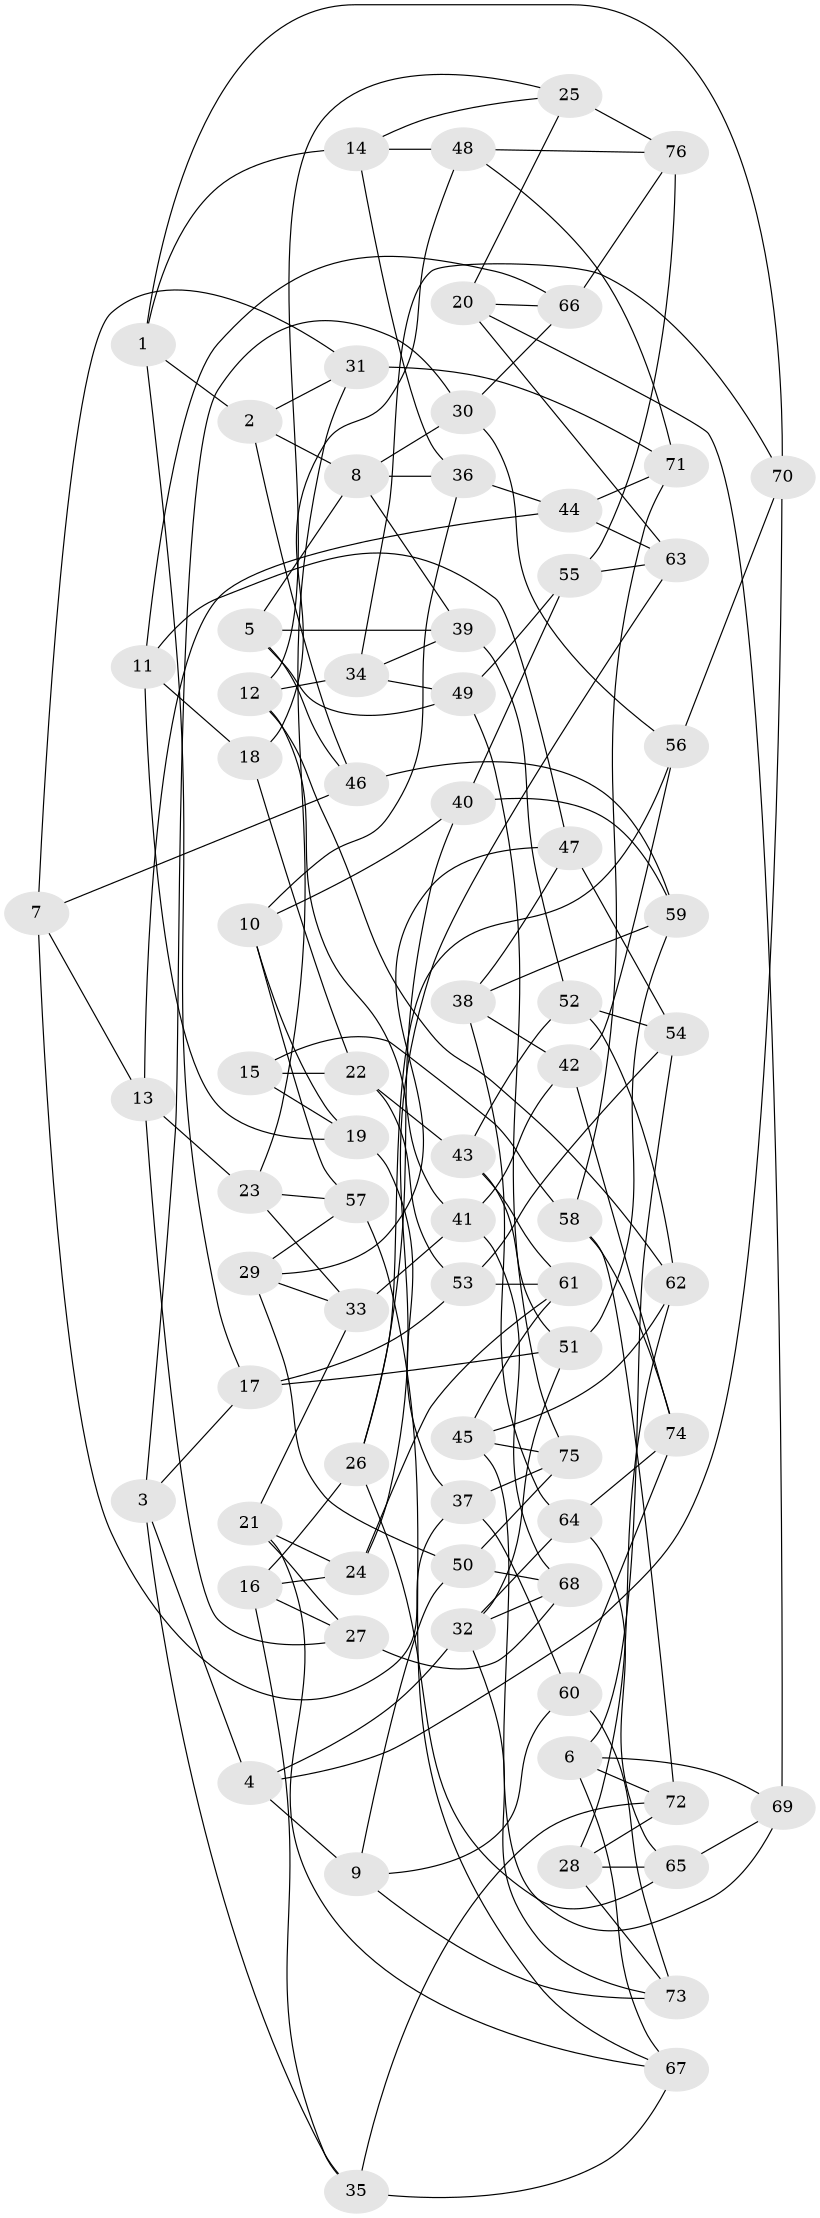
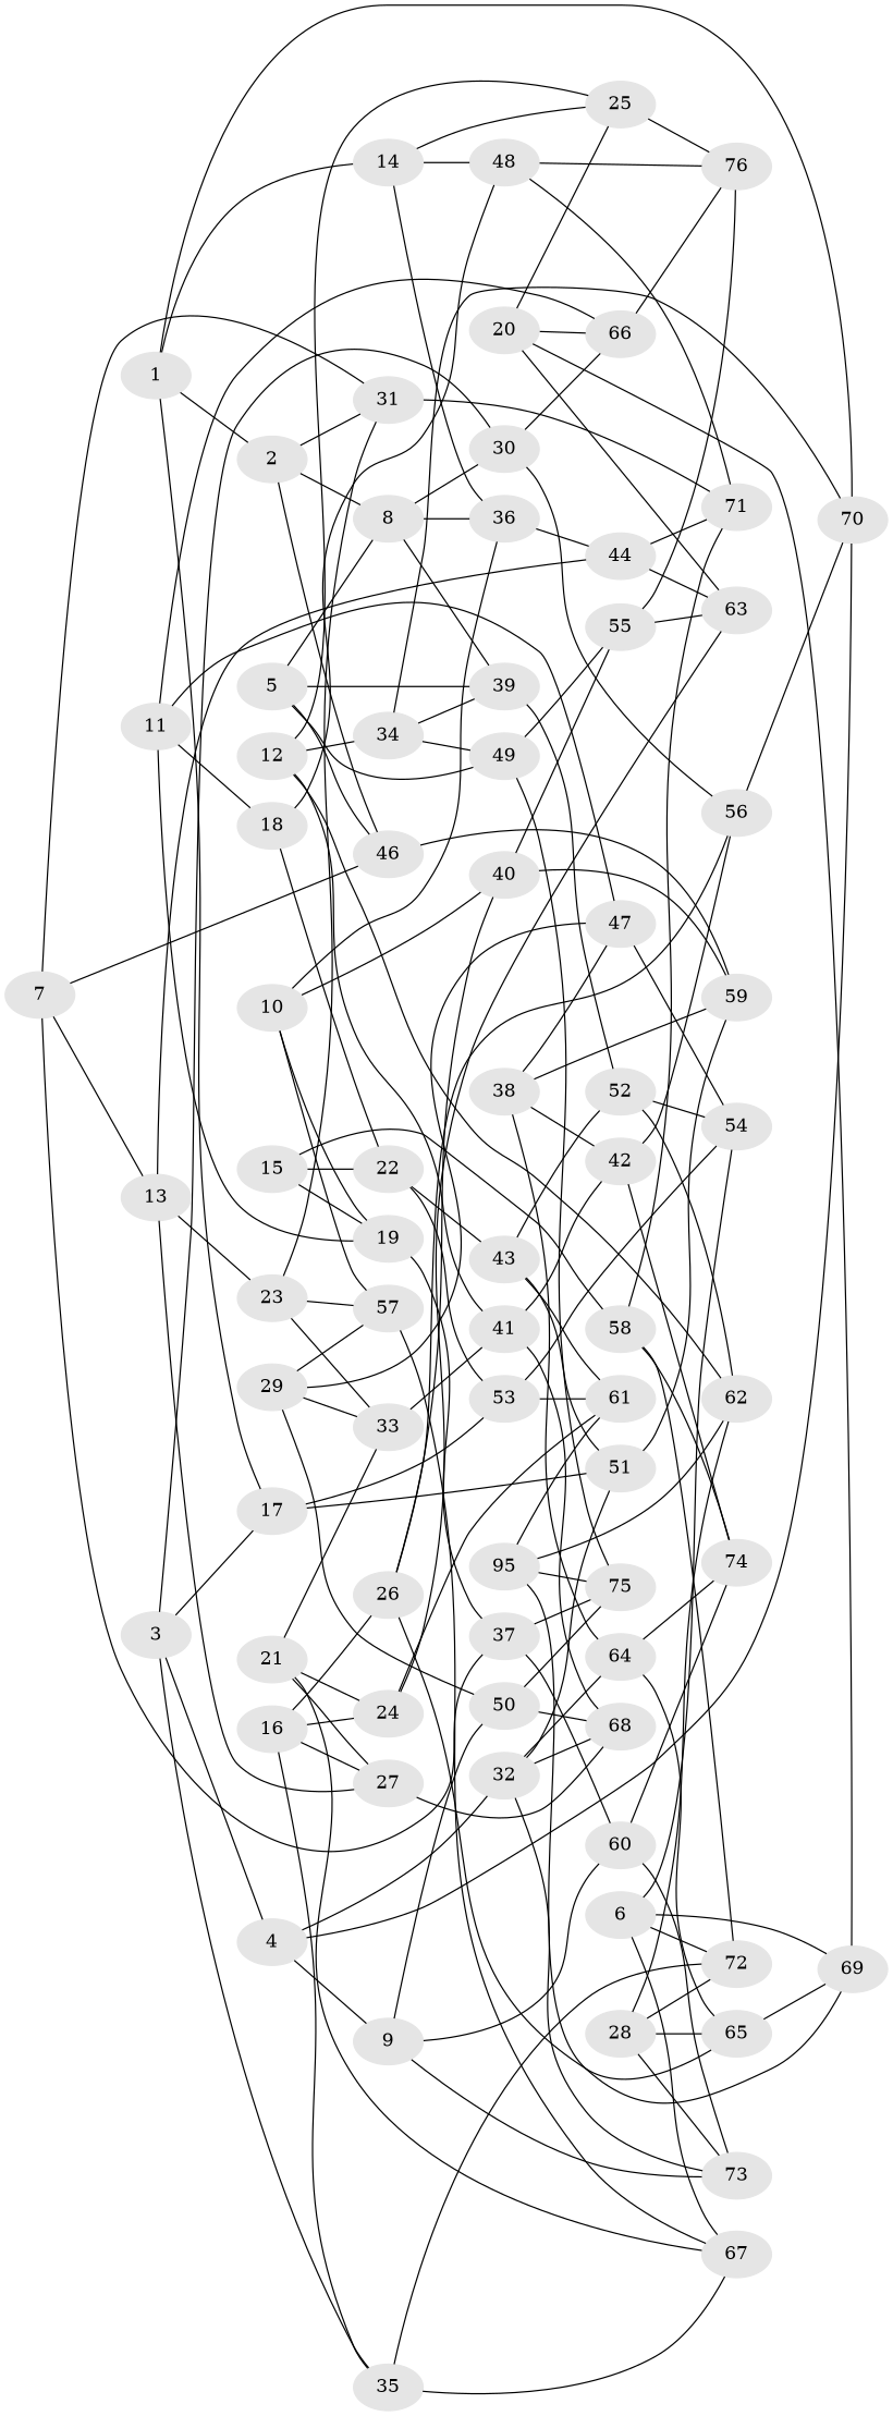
  graph {
    rankdir=LR
    node [color=gray90 style=filled]
    1
    2
    14
    17
    70
    8
    31
    46
    36
    25
    48
    51
    53
    30
    39
    71
    59
    3
    4
    35
    9
    32
    66
    56
    67
    72
    50
    60
    73
    68
    64
    5
    49
    18
    22
    52
    75
    55
    6
    54
    69
    7
    13
    37
    23
    27
    44
    74
    10
    19
    40
    57
    11
    47
    76
    12
    34
    41
    62
    42
    33
    63
    15
    58
    43
    16
    24
    26
    61
    65
    20
    21
    28
    29
    38
-   45
+   45 [label=95]
    1 -- 2
    1 -- 14
    1 -- 17
    1 -- 70
    2 -- 8
    2 -- 31
    2 -- 46
    14 -- 36
    14 -- 25
    14 -- 48
    17 -- 51
    17 -- 53
    8 -- 36
    8 -- 30
    8 -- 39
    31 -- 71
    46 -- 59
    36 -- 44
    25 -- 76
    48 -- 71
    48 -- 76
    51 -- 59
    53 -- 54
    53 -- 61
    30 -- 66
    30 -- 56
    39 -- 52
    3 -- 17
    3 -- 30
    3 -- 4
    3 -- 35
    4 -- 70
    4 -- 9
    4 -- 32
    35 -- 67
    35 -- 72
    9 -- 50
    9 -- 60
    9 -- 73
    32 -- 51
    32 -- 73
    32 -- 68
    32 -- 64
    66 -- 76
    56 -- 70
    50 -- 68
    50 -- 75
    60 -- 73
    60 -- 74
    64 -- 74
    64 -- 65
    5 -- 8
    5 -- 46
    5 -- 39
    5 -- 49
    49 -- 75
    49 -- 55
    18 -- 48
    18 -- 22
    22 -- 53
    22 -- 43
    52 -- 54
    52 -- 62
    55 -- 76
    55 -- 63
    6 -- 67
    6 -- 72
    6 -- 54
    6 -- 69
    7 -- 31
    7 -- 46
    7 -- 13
    7 -- 37
    13 -- 23
    13 -- 27
    13 -- 44
    37 -- 60
    37 -- 75
    23 -- 31
    23 -- 57
    23 -- 33
    27 -- 68
    44 -- 71
    44 -- 63
    10 -- 36
    10 -- 19
    10 -- 40
    10 -- 57
    19 -- 37
    40 -- 59
    40 -- 55
    57 -- 67
    11 -- 66
    11 -- 18
    11 -- 19
    11 -- 47
    47 -- 54
    12 -- 25
    12 -- 34
    12 -- 41
    12 -- 62
    34 -- 70
    34 -- 39
    34 -- 49
    41 -- 68
    41 -- 42
    42 -- 56
    42 -- 74
    33 -- 41
    15 -- 22
    15 -- 19
    15 -- 58
    58 -- 71
    58 -- 72
    58 -- 74
    43 -- 51
    43 -- 52
    43 -- 61
    16 -- 35
    16 -- 27
    16 -- 24
    16 -- 26
    24 -- 63
    24 -- 61
    26 -- 56
    26 -- 40
    26 -- 65
    65 -- 69
    20 -- 25
    20 -- 66
    20 -- 69
    20 -- 63
    21 -- 67
    21 -- 27
    21 -- 33
    21 -- 24
    28 -- 72
    28 -- 73
    28 -- 62
    28 -- 65
    29 -- 50
    29 -- 57
    29 -- 47
    29 -- 33
    38 -- 59
    38 -- 64
    38 -- 47
    38 -- 42
    45 -- 75
    45 -- 69
    45 -- 62
    45 -- 61
  }
